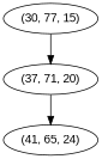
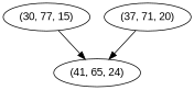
  digraph {
    fontname="Liberation Sans"
    node [fontname="Liberation Sans"]
    edge [fontname="Liberation Sans"]
    "(30, 77, 15)"
    "(37, 71, 20)"
    "(41, 65, 24)"
-   "(30, 77, 15)" -> "(37, 71, 20)"
+   "(30, 77, 15)" -> "(41, 65, 24)"
    "(37, 71, 20)" -> "(41, 65, 24)"
  }
